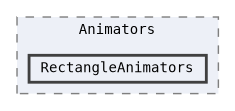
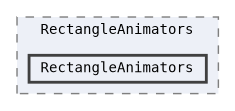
  digraph {
    compound=true
    fontname="DejaVu Sans Mono"
    n1 [color=grey25 fillcolor="#edf0f7" fontname="DejaVu Sans Mono" fontsize=10 height=0.2 label=RectangleAnimators shape=box style="filled,bold" width=0.4]
    subgraph cluster_1 {
      bgcolor="#edf0f7"
      fontsize=10
-     label=Animators
+     label=RectangleAnimators
      pencolor=grey50
      style="filled,dashed"
      n1
    }
  }
